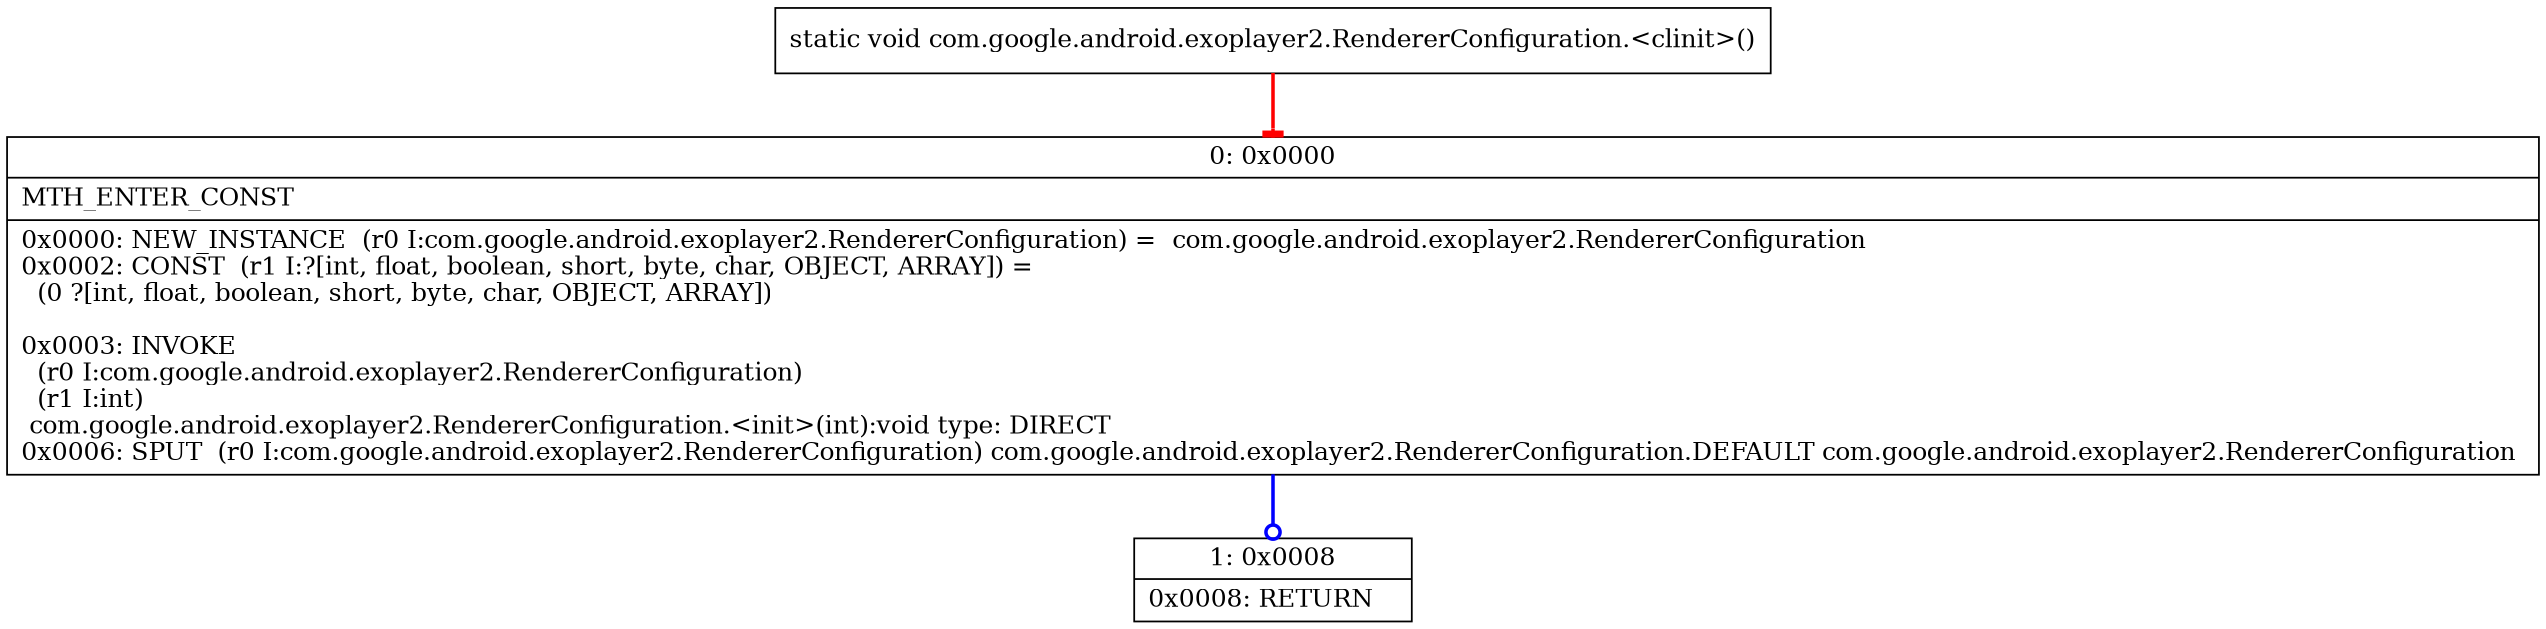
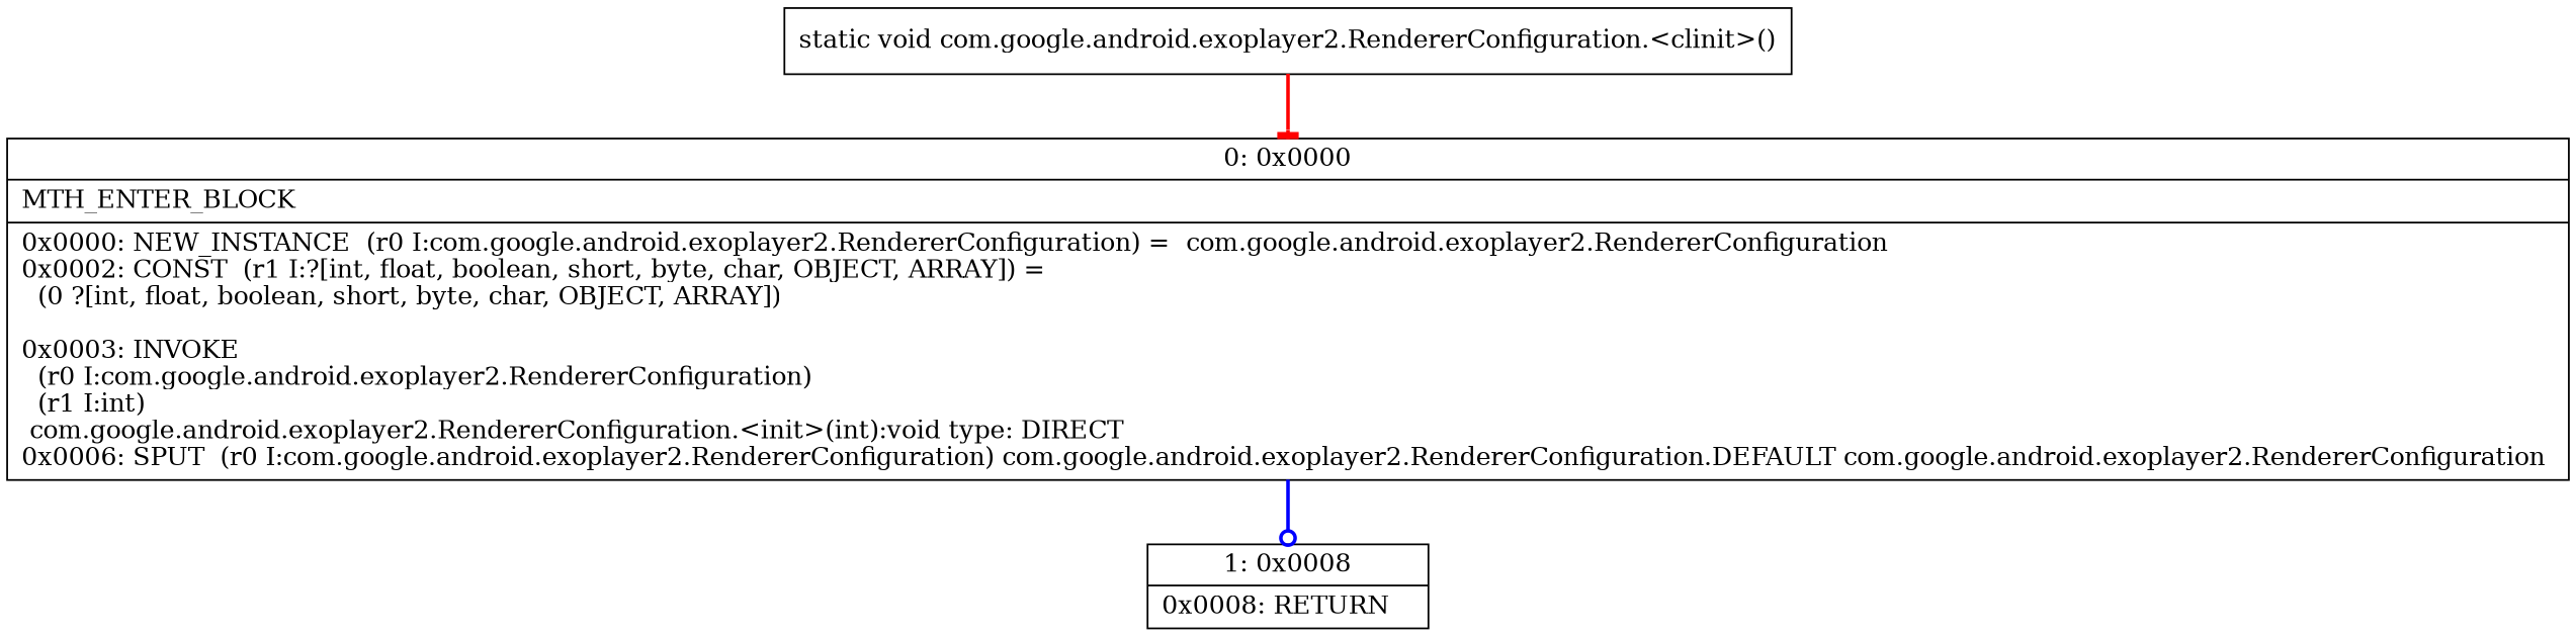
  digraph {
    node [shape=record]
    edge [style=bold]
-   n1 [label="{0\:\ 0x0000|MTH_ENTER_CONST\l|0x0000: NEW_INSTANCE  (r0 I:com.google.android.exoplayer2.RendererConfiguration) =  com.google.android.exoplayer2.RendererConfiguration \l0x0002: CONST  (r1 I:?[int, float, boolean, short, byte, char, OBJECT, ARRAY]) = \l  (0 ?[int, float, boolean, short, byte, char, OBJECT, ARRAY])\l \l0x0003: INVOKE  \l  (r0 I:com.google.android.exoplayer2.RendererConfiguration)\l  (r1 I:int)\l com.google.android.exoplayer2.RendererConfiguration.\<init\>(int):void type: DIRECT \l0x0006: SPUT  (r0 I:com.google.android.exoplayer2.RendererConfiguration) com.google.android.exoplayer2.RendererConfiguration.DEFAULT com.google.android.exoplayer2.RendererConfiguration \l}"]
+   n1 [label="{0\:\ 0x0000|MTH_ENTER_BLOCK\l|0x0000: NEW_INSTANCE  (r0 I:com.google.android.exoplayer2.RendererConfiguration) =  com.google.android.exoplayer2.RendererConfiguration \l0x0002: CONST  (r1 I:?[int, float, boolean, short, byte, char, OBJECT, ARRAY]) = \l  (0 ?[int, float, boolean, short, byte, char, OBJECT, ARRAY])\l \l0x0003: INVOKE  \l  (r0 I:com.google.android.exoplayer2.RendererConfiguration)\l  (r1 I:int)\l com.google.android.exoplayer2.RendererConfiguration.\<init\>(int):void type: DIRECT \l0x0006: SPUT  (r0 I:com.google.android.exoplayer2.RendererConfiguration) com.google.android.exoplayer2.RendererConfiguration.DEFAULT com.google.android.exoplayer2.RendererConfiguration \l}"]
    n2 [label="{1\:\ 0x0008|0x0008: RETURN   \l}"]
    n3 [label="{static void com.google.android.exoplayer2.RendererConfiguration.\<clinit\>() }"]
    n1 -> n2 [color=blue arrowhead=odot]
    n3 -> n1 [color=red arrowhead=tee]
  }
